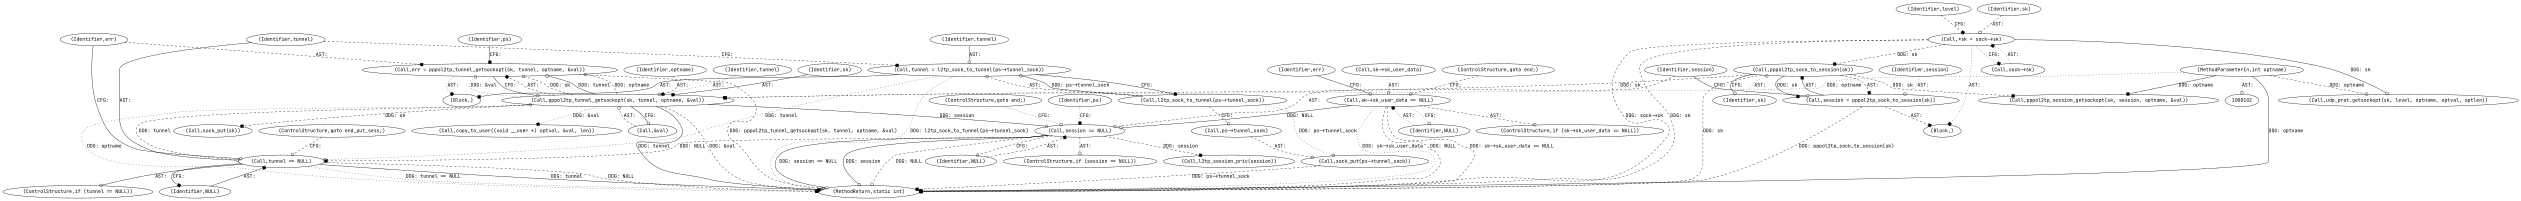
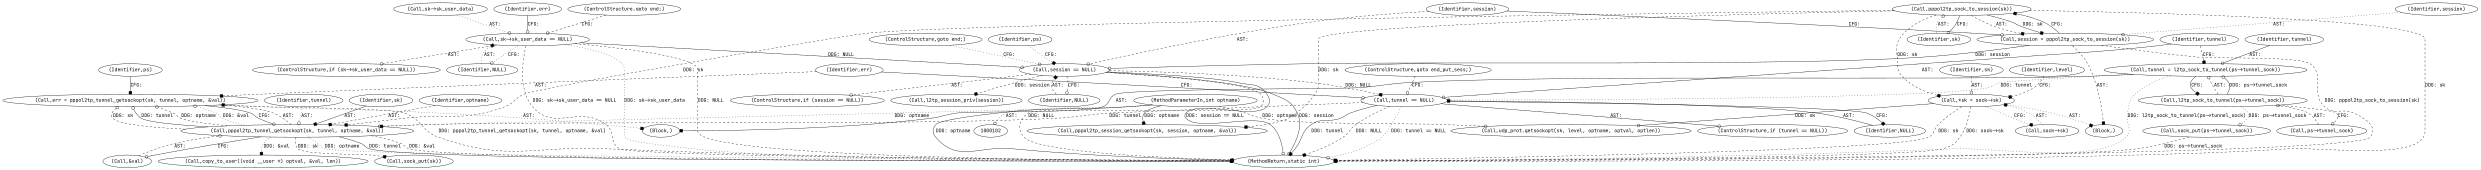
  digraph {
    fontname="JetBrains Mono"
    node [fontname="JetBrains Mono"]
    edge [arrowhead=odot fontname="JetBrains Mono" style=dashed]
    n1 [label="(Call,err = pppol2tp_tunnel_getsockopt(sk, tunnel, optname, &val))"]
    n2 [label="(Call,pppol2tp_tunnel_getsockopt(sk, tunnel, optname, &val))"]
    n3 [label="(MethodReturn,static int)"]
    n4 [label="(Block,)"]
    n5 [label="(Call,&val)"]
    n6 [label="(Call,copy_to_user((void __user *) optval, &val, len))"]
    n7 [label="(Call,sock_put(sk))"]
    n8 [label="(Call,pppol2tp_sock_to_session(sk))"]
    n9 [label="(Call,session = pppol2tp_sock_to_session(sk))"]
    n10 [label="(Identifier,sk)"]
    n11 [label="(Call,pppol2tp_session_getsockopt(sk, session, optname, &val))"]
    n12 [label="(Block,)"]
    n13 [label="(Call,session == NULL)"]
    n14 [label="(Call,*sk = sock->sk)"]
    n15 [label="(Call,udp_prot.getsockopt(sk, level, optname, optval, optlen))"]
    n16 [label="(Call,sock->sk)"]
    n17 [label="(Call,tunnel == NULL)"]
    n18 [label="(ControlStructure,if (tunnel == NULL))"]
    n19 [label="(Identifier,NULL)"]
    n20 [label="(Call,tunnel = l2tp_sock_to_tunnel(ps->tunnel_sock))"]
    n21 [label="(Call,l2tp_sock_to_tunnel(ps->tunnel_sock))"]
    n22 [label="(Call,ps->tunnel_sock)"]
    n23 [label="(Call,sock_put(ps->tunnel_sock))"]
    n24 [label="(ControlStructure,if (session == NULL))"]
    n25 [label="(Call,l2tp_session_priv(session))"]
    n26 [label="(Identifier,NULL)"]
    n27 [label="(Call,sk->sk_user_data == NULL)"]
    n28 [label="(ControlStructure,if (sk->sk_user_data == NULL))"]
    n29 [label="(Identifier,NULL)"]
    n30 [label="(MethodParameterIn,int optname)"]
    1000102
    n32 [label="(Identifier,ps)"]
    n33 [label="(ControlStructure,goto end_put_sess;)"]
    n34 [label="(Identifier,session)"]
    n35 [label="(Identifier,session)"]
    n36 [label="(ControlStructure,goto end;)"]
    n37 [label="(Call,sk->sk_user_data)"]
    n38 [label="(Identifier,tunnel)"]
    n39 [label="(Identifier,ps)"]
    n40 [label="(Identifier,level)"]
    n41 [label="(Identifier,err)"]
    n42 [label="(Identifier,tunnel)"]
    n43 [label="(Identifier,sk)"]
    n44 [label="(Identifier,tunnel)"]
    n45 [label="(ControlStructure,goto end;)"]
    n46 [label="(Identifier,sk)"]
    n47 [label="(Identifier,err)"]
    n48 [label="(Identifier,optname)"]
    n1 -> n2 [label="CFG: " style=solid]
    n1 -> n3 [label="DDG: pppol2tp_tunnel_getsockopt(sk, tunnel, optname, &val)"]
    n1 -> n4 [arrowhead=box label="AST: " style=dotted]
    n2 -> n1 [arrowhead=box label="AST: "]
    n2 -> n1 [label="DDG: sk"]
    n2 -> n1 [label="DDG: tunnel" style=solid]
    n2 -> n1 [label="DDG: optname"]
    n2 -> n1 [label="DDG: &val" style=dotted]
    n2 -> n3 [label="DDG: tunnel" style=solid]
    n2 -> n3 [label="DDG: &val"]
    n2 -> n3 [arrowhead=box label="DDG: optname" style=dotted]
    n2 -> n5 [label="CFG: " style=solid]
    n2 -> n6 [arrowhead=box label="DDG: &val" style=dotted]
    n2 -> n7 [arrowhead=box label="DDG: sk"]
    n5 -> n2 [label="AST: "]
    n8 -> n2 [arrowhead=box label="DDG: sk"]
    n8 -> n3 [label="DDG: sk"]
    n8 -> n9 [arrowhead=box label="AST: "]
    n8 -> n9 [arrowhead=box label="DDG: sk" style=solid]
    n8 -> n10 [label="CFG: " style=solid]
    n8 -> n11 [arrowhead=box label="DDG: sk"]
    n9 -> n3 [label="DDG: pppol2tp_sock_to_session(sk)"]
-   n9 -> n8 [arrowhead=box label="AST: " style=solid]
+   n9 -> n8 [arrowhead=box label="CFG: " style=solid]
    n9 -> n12 [arrowhead=box label="AST: "]
-   n2 -> n13 [label="DDG: session" style=solid]
+   n9 -> n13 [label="DDG: session" style=solid]
    n10 -> n8 [label="AST: " style=dotted]
    n13 -> n3 [label="DDG: NULL"]
    n13 -> n3 [label="DDG: session == NULL" style=solid]
    n13 -> n3 [label="DDG: session" style=solid]
    n13 -> n17 [arrowhead=box label="DDG: NULL"]
    n13 -> n24 [label="AST: "]
    n13 -> n25 [arrowhead=box label="DDG: session"]
    n13 -> n26 [label="CFG: "]
    n14 -> n3 [arrowhead=box label="DDG: sock->sk"]
    n14 -> n3 [arrowhead=box label="DDG: sk"]
-   n14 -> n8 [arrowhead=box label="DDG: sk"]
+   n8 -> n14 [arrowhead=box label="DDG: sk"]
    n14 -> n12 [arrowhead=box label="AST: " style=dotted]
    n14 -> n15 [label="DDG: sk" style=solid]
    n14 -> n16 [arrowhead=box label="CFG: " style=dotted]
    n16 -> n14 [arrowhead=box label="AST: " style=dotted]
    n17 -> n2 [label="DDG: tunnel"]
    n17 -> n3 [arrowhead=box label="DDG: tunnel" style=solid]
    n17 -> n3 [arrowhead=box label="DDG: NULL"]
    n17 -> n3 [label="DDG: tunnel == NULL" style=dotted]
    n17 -> n18 [label="AST: " style=solid]
    n17 -> n19 [arrowhead=box label="CFG: " style=solid]
    n19 -> n17 [arrowhead=box label="AST: " style=solid]
    n20 -> n3 [label="DDG: l2tp_sock_to_tunnel(ps->tunnel_sock)" style=dotted]
    n20 -> n4 [arrowhead=box label="AST: " style=solid]
    n20 -> n17 [label="DDG: tunnel" style=dotted]
    n20 -> n21 [arrowhead=box label="CFG: " style=solid]
    n21 -> n20 [label="AST: "]
    n21 -> n20 [label="DDG: ps->tunnel_sock" style=solid]
    n21 -> n22 [label="CFG: "]
    n21 -> n23 [label="DDG: ps->tunnel_sock" style=dotted]
-   n22 -> n23 [label="AST: "]
+   n22 -> n21 [label="AST: "]
    n23 -> n3 [arrowhead=box label="DDG: ps->tunnel_sock"]
    n26 -> n13 [arrowhead=box label="AST: "]
    n27 -> n3 [label="DDG: sk->sk_user_data == NULL"]
    n27 -> n3 [arrowhead=box label="DDG: sk->sk_user_data" style=dotted]
    n27 -> n3 [arrowhead=box label="DDG: NULL"]
    n27 -> n13 [label="DDG: NULL" style=solid]
    n27 -> n28 [label="AST: "]
    n27 -> n29 [label="CFG: " style=dotted]
    n29 -> n27 [arrowhead=box label="AST: " style=dotted]
    n30 -> n2 [arrowhead=box label="DDG: optname" style=dotted]
    n30 -> n3 [arrowhead=box label="DDG: optname" style=solid]
    n30 -> n11 [arrowhead=box label="DDG: optname" style=solid]
    n30 -> n15 [label="DDG: optname"]
    n30 -> 1000102 [label="AST: " style=dotted]
    n32 -> n13 [arrowhead=box label="CFG: " style=dotted]
    n33 -> n17 [label="CFG: "]
    n34 -> n9 [label="AST: " style=dotted]
    n35 -> n9 [label="CFG: " style=solid]
    n35 -> n13 [label="AST: "]
    n36 -> n27 [label="CFG: "]
    n37 -> n27 [label="AST: " style=dotted]
    n38 -> n20 [label="AST: " style=solid]
    n39 -> n1 [arrowhead=box label="CFG: " style=solid]
    n40 -> n14 [arrowhead=box label="CFG: "]
    n41 -> n27 [label="CFG: " style=solid]
    n42 -> n17 [label="AST: " style=solid]
    n42 -> n20 [arrowhead=box label="CFG: "]
    n43 -> n14 [label="AST: "]
    n44 -> n2 [label="AST: " style=dotted]
    n45 -> n13 [label="CFG: " style=dotted]
    n46 -> n2 [arrowhead=box label="AST: " style=solid]
    n47 -> n1 [arrowhead=box label="AST: "]
    n47 -> n17 [label="CFG: " style=solid]
    n48 -> n2 [arrowhead=box label="AST: "]
  }
